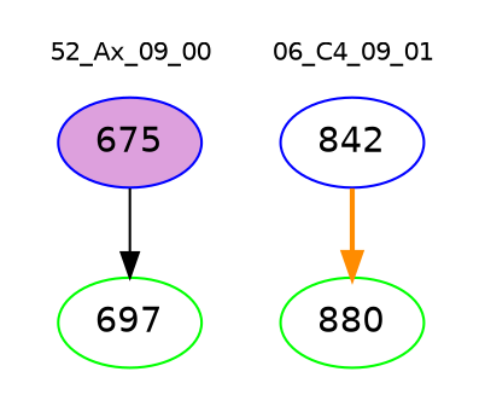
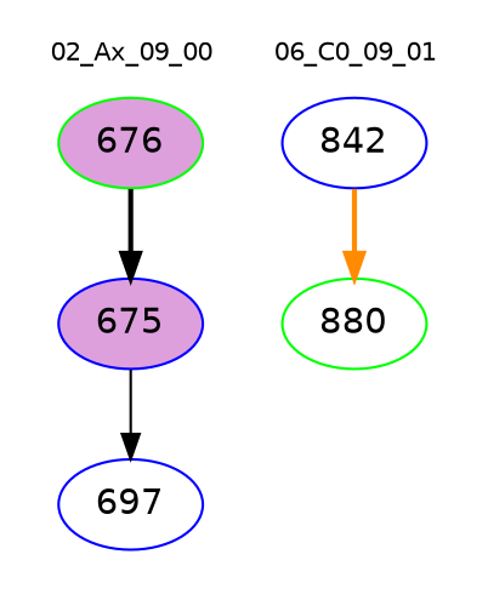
  digraph {
    fontname="DejaVu Sans"
    node [color=green fillcolor=white fontname="DejaVu Sans" style=filled]
    edge [color=black fontname="DejaVu Sans" style=bold]
+   n1 [fillcolor=plum label=676]
    n2 [color=blue fillcolor=plum label=675]
-   n3 [label=697]
+   n3 [color=blue label=697]
    n4 [color=blue label=842]
    n5 [label=880]
    subgraph cluster_1 {
      color=white
      fontsize=10
-     label="52_Ax_09_00"
+     label="02_Ax_09_00"
+     n1
      n2
      n3
    }
    subgraph cluster_2 {
      color=white
      fontsize=10
-     label="06_C4_09_01"
+     label="06_C0_09_01"
      n4
      n5
    }
+   n1 -> n2
    n2 -> n3 [style=solid]
    n4 -> n5 [color=darkorange]
  }
